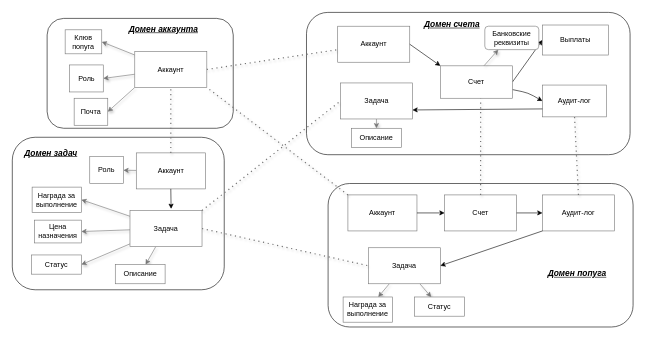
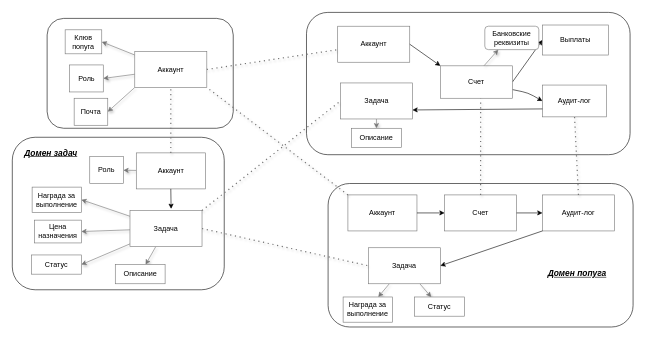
  <mxCell id="0" />
  <mxCell id="1" parent="0" />
  <mxCell id="2" value="" style="rounded=1;whiteSpace=wrap;html=1;fillColor=#FFF;strokeColor=#050505;" parent="1" vertex="1"><mxGeometry x="510" y="20" width="539" height="237" as="geometry" /></mxCell>
  <mxCell id="3" value="" style="rounded=1;whiteSpace=wrap;html=1;fillColor=#FFF;strokeColor=#050505;" parent="1" vertex="1"><mxGeometry x="20" y="228" width="353" height="254" as="geometry" /></mxCell>
  <mxCell id="4" value="" style="rounded=1;whiteSpace=wrap;html=1;fillColor=#FFF;strokeColor=#050505;align=right;" parent="1" vertex="1"><mxGeometry x="78" y="30" width="310" height="183" as="geometry" /></mxCell>
  <mxCell id="5" style="edgeStyle=none;html=1;entryX=1;entryY=0.5;entryDx=0;entryDy=0;shadow=1;strokeColor=#757575;fontSize=14;fontColor=#000000;fillColor=none;" parent="1" source="7" target="8" edge="1"><mxGeometry relative="1" as="geometry" /></mxCell>
  <mxCell id="6" style="edgeStyle=none;html=1;entryX=1;entryY=0.5;entryDx=0;entryDy=0;shadow=1;strokeColor=#757575;fontSize=14;fontColor=#000000;fillColor=none;" parent="1" source="7" target="9" edge="1"><mxGeometry relative="1" as="geometry" /></mxCell>
  <mxCell id="7" value="&lt;font color=&quot;#000000&quot;&gt;Аккаунт&lt;br&gt;&lt;/font&gt;" style="rounded=0;whiteSpace=wrap;html=1;strokeColor=#757575;fillColor=#FFFFFF;" parent="1" vertex="1"><mxGeometry x="224" y="85" width="120" height="60" as="geometry" /></mxCell>
  <mxCell id="8" value="&lt;font color=&quot;#000000&quot;&gt;Роль&lt;br&gt;&lt;/font&gt;" style="rounded=0;whiteSpace=wrap;html=1;strokeColor=#757575;fillColor=#FFFFFF;" parent="1" vertex="1"><mxGeometry x="115.5" y="107.5" width="56" height="45" as="geometry" /></mxCell>
  <mxCell id="9" value="&lt;font color=&quot;#000000&quot;&gt;Клюв попуга&lt;br&gt;&lt;/font&gt;" style="rounded=0;whiteSpace=wrap;html=1;strokeColor=#757575;fillColor=#FFFFFF;" parent="1" vertex="1"><mxGeometry x="108" y="49" width="61" height="40" as="geometry" /></mxCell>
  <mxCell id="10" style="edgeStyle=none;html=1;entryX=1;entryY=0.5;entryDx=0;entryDy=0;shadow=1;strokeColor=#757575;fontSize=14;fontColor=#000000;fillColor=none;" parent="1" source="14" target="22" edge="1"><mxGeometry relative="1" as="geometry" /></mxCell>
  <mxCell id="11" style="edgeStyle=none;html=1;entryX=1;entryY=0.5;entryDx=0;entryDy=0;shadow=1;strokeColor=#757575;fontSize=14;fontColor=#000000;fillColor=none;" parent="1" source="14" target="16" edge="1"><mxGeometry relative="1" as="geometry" /></mxCell>
  <mxCell id="12" style="edgeStyle=none;html=1;entryX=1;entryY=0.5;entryDx=0;entryDy=0;shadow=1;strokeColor=#757575;fontSize=14;fontColor=#000000;fillColor=none;" parent="1" source="14" target="15" edge="1"><mxGeometry relative="1" as="geometry" /></mxCell>
  <mxCell id="13" style="edgeStyle=none;html=1;shadow=1;strokeColor=#757575;fontSize=14;fontColor=#000000;fillColor=none;" parent="1" source="14" target="48" edge="1"><mxGeometry relative="1" as="geometry" /></mxCell>
  <mxCell id="14" value="&lt;font color=&quot;#000000&quot;&gt;Задача&lt;br&gt;&lt;/font&gt;" style="rounded=0;whiteSpace=wrap;html=1;strokeColor=#757575;fillColor=#FFFFFF;" parent="1" vertex="1"><mxGeometry x="216" y="350" width="120" height="60" as="geometry" /></mxCell>
  <mxCell id="15" value="&lt;font color=&quot;#000000&quot;&gt;Цена назначения&lt;br&gt;&lt;/font&gt;" style="rounded=0;whiteSpace=wrap;html=1;strokeColor=#757575;fillColor=#FFFFFF;" parent="1" vertex="1"><mxGeometry x="57" y="366" width="78" height="38" as="geometry" /></mxCell>
  <mxCell id="16" value="&lt;font color=&quot;#000000&quot;&gt;Награда за выполнение&lt;br&gt;&lt;/font&gt;" style="rounded=0;whiteSpace=wrap;html=1;strokeColor=#757575;fillColor=#FFFFFF;" parent="1" vertex="1"><mxGeometry x="53" y="311" width="82" height="42" as="geometry" /></mxCell>
  <mxCell id="17" style="edgeStyle=none;html=1;exitX=1;exitY=0.5;exitDx=0;exitDy=0;entryX=0;entryY=0.5;entryDx=0;entryDy=0;strokeColor=#000000;fontColor=#000000;fillColor=#000000;" parent="1" source="19" target="20" edge="1"><mxGeometry relative="1" as="geometry" /></mxCell>
  <mxCell id="18" style="edgeStyle=none;html=1;entryX=0;entryY=0.5;entryDx=0;entryDy=0;strokeColor=#000000;fontColor=#000000;fillColor=#000000;" parent="1" source="19" target="21" edge="1"><mxGeometry relative="1" as="geometry"><Array as="points"><mxPoint x="879" y="154" /></Array></mxGeometry></mxCell>
  <mxCell id="19" value="&lt;font color=&quot;#000000&quot;&gt;Счет&lt;br&gt;&lt;/font&gt;" style="rounded=0;whiteSpace=wrap;html=1;strokeColor=#757575;fillColor=#FFFFFF;" parent="1" vertex="1"><mxGeometry x="733" y="109" width="120" height="54" as="geometry" /></mxCell>
  <mxCell id="20" value="&lt;font color=&quot;#000000&quot;&gt;Выплаты&lt;br&gt;&lt;/font&gt;" style="rounded=0;whiteSpace=wrap;html=1;strokeColor=#757575;fillColor=#FFFFFF;" parent="1" vertex="1"><mxGeometry x="903" y="41" width="110" height="50" as="geometry" /></mxCell>
  <mxCell id="21" value="&lt;font color=&quot;#000000&quot;&gt;Аудит-лог&lt;br&gt;&lt;/font&gt;" style="rounded=0;whiteSpace=wrap;html=1;strokeColor=#757575;fillColor=#FFFFFF;" parent="1" vertex="1"><mxGeometry x="903" y="141" width="107" height="53" as="geometry" /></mxCell>
  <mxCell id="22" value="&lt;font color=&quot;#000000&quot;&gt;Статус&lt;br&gt;&lt;/font&gt;" style="rounded=0;whiteSpace=wrap;html=1;strokeColor=#757575;fillColor=#FFFFFF;" parent="1" vertex="1"><mxGeometry x="52" y="424" width="83" height="32" as="geometry" /></mxCell>
  <mxCell id="23" style="edgeStyle=none;html=1;shadow=1;strokeColor=#757575;fontSize=14;fontColor=#000000;fillColor=none;" parent="1" source="24" target="47" edge="1"><mxGeometry relative="1" as="geometry" /></mxCell>
  <mxCell id="24" value="&lt;font color=&quot;#000000&quot;&gt;Аккаунт&lt;br&gt;&lt;/font&gt;" style="rounded=0;whiteSpace=wrap;html=1;strokeColor=#757575;fillColor=#FFFFFF;" parent="1" vertex="1"><mxGeometry x="226.5" y="254" width="115" height="60" as="geometry" /></mxCell>
  <mxCell id="25" value="" style="edgeStyle=none;html=1;strokeColor=#000000;fontColor=#000000;fillColor=#000000;entryX=0.571;entryY=-0.047;entryDx=0;entryDy=0;exitX=0.5;exitY=1;exitDx=0;exitDy=0;entryPerimeter=0;" parent="1" source="24" target="14" edge="1"><mxGeometry relative="1" as="geometry"><mxPoint x="170" y="380.737" as="sourcePoint" /><mxPoint x="135" y="394" as="targetPoint" /></mxGeometry></mxCell>
  <mxCell id="26" value="&lt;font color=&quot;#000000&quot;&gt;Аккаунт&lt;br&gt;&lt;/font&gt;" style="rounded=0;whiteSpace=wrap;html=1;strokeColor=#757575;fillColor=#FFFFFF;" parent="1" vertex="1"><mxGeometry x="562" y="43" width="120" height="60" as="geometry" /></mxCell>
  <mxCell id="27" value="" style="rounded=1;whiteSpace=wrap;html=1;fillColor=#FFF;strokeColor=#050505;" parent="1" vertex="1"><mxGeometry x="546" y="305" width="508" height="239" as="geometry" /></mxCell>
  <mxCell id="28" value="&lt;font color=&quot;#000000&quot;&gt;Аккаунт&lt;br&gt;&lt;/font&gt;" style="rounded=0;whiteSpace=wrap;html=1;strokeColor=#757575;fillColor=#FFFFFF;" parent="1" vertex="1"><mxGeometry x="579" y="324" width="115" height="60" as="geometry" /></mxCell>
  <mxCell id="29" style="edgeStyle=none;html=1;shadow=1;strokeColor=#757575;fontSize=14;fontColor=#000000;fillColor=none;" parent="1" source="30" target="49" edge="1"><mxGeometry relative="1" as="geometry" /></mxCell>
  <mxCell id="30" value="&lt;font color=&quot;#000000&quot;&gt;Задача&lt;br&gt;&lt;/font&gt;" style="rounded=0;whiteSpace=wrap;html=1;strokeColor=#757575;fillColor=#FFFFFF;" parent="1" vertex="1"><mxGeometry x="566.5" y="137.5" width="120" height="60" as="geometry" /></mxCell>
  <mxCell id="31" value="&lt;font color=&quot;#000000&quot;&gt;Счет&lt;br&gt;&lt;/font&gt;" style="rounded=0;whiteSpace=wrap;html=1;strokeColor=#757575;fillColor=#FFFFFF;" parent="1" vertex="1"><mxGeometry x="740" y="324" width="120" height="60" as="geometry" /></mxCell>
  <mxCell id="32" style="edgeStyle=none;html=1;shadow=1;strokeColor=#757575;fontSize=14;fontColor=#000000;fillColor=none;" parent="1" source="34" target="55" edge="1"><mxGeometry relative="1" as="geometry" /></mxCell>
  <mxCell id="33" style="edgeStyle=none;html=1;shadow=1;strokeColor=#757575;fontSize=14;fontColor=#000000;fillColor=none;" parent="1" source="34" target="56" edge="1"><mxGeometry relative="1" as="geometry" /></mxCell>
  <mxCell id="34" value="&lt;font color=&quot;#000000&quot;&gt;Задача&lt;br&gt;&lt;/font&gt;" style="rounded=0;whiteSpace=wrap;html=1;strokeColor=#757575;fillColor=#FFFFFF;" parent="1" vertex="1"><mxGeometry x="613" y="412" width="120" height="60" as="geometry" /></mxCell>
  <mxCell id="35" value="&lt;font color=&quot;#000000&quot;&gt;Аудит-лог&lt;br&gt;&lt;/font&gt;" style="rounded=0;whiteSpace=wrap;html=1;strokeColor=#757575;fillColor=#FFFFFF;" parent="1" vertex="1"><mxGeometry x="903" y="324" width="120" height="60" as="geometry" /></mxCell>
  <mxCell id="36" value="" style="endArrow=none;dashed=1;html=1;dashPattern=1 3;strokeWidth=2;shadow=1;strokeColor=#757575;fillColor=none;exitX=1;exitY=0.5;exitDx=0;exitDy=0;" parent="1" source="7" target="26" edge="1"><mxGeometry width="50" height="50" relative="1" as="geometry"><mxPoint x="532" y="197" as="sourcePoint" /><mxPoint x="582" y="147" as="targetPoint" /></mxGeometry></mxCell>
  <mxCell id="37" value="" style="endArrow=none;dashed=1;html=1;dashPattern=1 3;strokeWidth=2;shadow=1;strokeColor=#757575;fillColor=none;exitX=0.5;exitY=0;exitDx=0;exitDy=0;entryX=0.5;entryY=1;entryDx=0;entryDy=0;" parent="1" source="24" target="7" edge="1"><mxGeometry width="50" height="50" relative="1" as="geometry"><mxPoint x="354" y="125" as="sourcePoint" /><mxPoint x="562" y="102.493" as="targetPoint" /></mxGeometry></mxCell>
  <mxCell id="38" value="" style="endArrow=none;dashed=1;html=1;dashPattern=1 3;strokeWidth=2;shadow=1;strokeColor=#757575;fillColor=none;exitX=0;exitY=0;exitDx=0;exitDy=0;entryX=1;entryY=1;entryDx=0;entryDy=0;" parent="1" source="28" target="7" edge="1"><mxGeometry width="50" height="50" relative="1" as="geometry"><mxPoint x="294" y="264" as="sourcePoint" /><mxPoint x="294" y="155" as="targetPoint" /></mxGeometry></mxCell>
  <mxCell id="39" value="" style="endArrow=none;dashed=1;html=1;dashPattern=1 3;strokeWidth=2;shadow=1;strokeColor=#757575;fillColor=none;exitX=1;exitY=0;exitDx=0;exitDy=0;entryX=0;entryY=0.5;entryDx=0;entryDy=0;" parent="1" source="14" target="30" edge="1"><mxGeometry width="50" height="50" relative="1" as="geometry"><mxPoint x="589" y="334" as="sourcePoint" /><mxPoint x="354" y="155" as="targetPoint" /></mxGeometry></mxCell>
  <mxCell id="40" value="" style="endArrow=none;dashed=1;html=1;dashPattern=1 3;strokeWidth=2;shadow=1;strokeColor=#757575;fillColor=none;exitX=1;exitY=0.5;exitDx=0;exitDy=0;entryX=0;entryY=0.5;entryDx=0;entryDy=0;" parent="1" source="14" target="34" edge="1"><mxGeometry width="50" height="50" relative="1" as="geometry"><mxPoint x="346" y="360" as="sourcePoint" /><mxPoint x="579" y="187" as="targetPoint" /></mxGeometry></mxCell>
  <mxCell id="41" value="" style="endArrow=none;dashed=1;html=1;dashPattern=1 3;strokeWidth=2;shadow=1;strokeColor=#757575;fillColor=none;entryX=0.559;entryY=1.008;entryDx=0;entryDy=0;entryPerimeter=0;exitX=0.5;exitY=0;exitDx=0;exitDy=0;" parent="1" source="31" target="19" edge="1"><mxGeometry width="50" height="50" relative="1" as="geometry"><mxPoint x="753" y="278" as="sourcePoint" /><mxPoint x="803" y="228" as="targetPoint" /></mxGeometry></mxCell>
  <mxCell id="42" value="" style="endArrow=none;dashed=1;html=1;dashPattern=1 3;strokeWidth=2;shadow=1;strokeColor=#757575;fillColor=none;entryX=0.5;entryY=1;entryDx=0;entryDy=0;exitX=0.5;exitY=0;exitDx=0;exitDy=0;" parent="1" source="35" target="21" edge="1"><mxGeometry width="50" height="50" relative="1" as="geometry"><mxPoint x="810" y="334" as="sourcePoint" /><mxPoint x="807.08" y="126.48" as="targetPoint" /></mxGeometry></mxCell>
  <mxCell id="43" value="&lt;font style=&quot;font-size: 14px;&quot; color=&quot;#000000&quot;&gt;&lt;b&gt;&lt;i&gt;&lt;u&gt;Домен задач&lt;/u&gt;&lt;/i&gt;&lt;/b&gt;&lt;/font&gt;" style="text;strokeColor=none;align=center;fillColor=none;html=1;verticalAlign=middle;whiteSpace=wrap;rounded=0;" parent="1" vertex="1"><mxGeometry x="30" y="239" width="109" height="30" as="geometry" /></mxCell>
  <mxCell id="44" value="&lt;font style=&quot;font-size: 14px;&quot; color=&quot;#000000&quot;&gt;&lt;b&gt;&lt;i&gt;&lt;u&gt;Домен попуга&lt;/u&gt;&lt;/i&gt;&lt;/b&gt;&lt;/font&gt;" style="text;strokeColor=none;align=center;fillColor=none;html=1;verticalAlign=middle;whiteSpace=wrap;rounded=0;" parent="1" vertex="1"><mxGeometry x="891" y="440" width="140" height="30" as="geometry" /></mxCell>
- <mxCell id="45" value="&lt;font style=&quot;font-size: 14px;&quot; color=&quot;#000000&quot;&gt;&lt;b&gt;&lt;i&gt;&lt;u&gt;Домен счета&lt;/u&gt;&lt;/i&gt;&lt;/b&gt;&lt;/font&gt;" style="text;strokeColor=none;align=center;fillColor=none;html=1;verticalAlign=middle;whiteSpace=wrap;rounded=0;" parent="1" vertex="1"><mxGeometry x="698" y="25" width="109" height="30" as="geometry" /></mxCell>
- <mxCell id="46" value="&lt;font style=&quot;font-size: 14px;&quot; color=&quot;#000000&quot;&gt;&lt;b&gt;&lt;i&gt;&lt;u&gt;Домен аккаунта&lt;/u&gt;&lt;/i&gt;&lt;/b&gt;&lt;/font&gt;" style="text;strokeColor=none;align=center;fillColor=none;html=1;verticalAlign=middle;whiteSpace=wrap;rounded=0;" parent="1" vertex="1"><mxGeometry x="212" y="33" width="120" height="30" as="geometry" /></mxCell>
  <mxCell id="47" value="&lt;font color=&quot;#000000&quot;&gt;Роль&lt;br&gt;&lt;/font&gt;" style="rounded=0;whiteSpace=wrap;html=1;strokeColor=#757575;fillColor=#FFFFFF;" parent="1" vertex="1"><mxGeometry x="149" y="260" width="56" height="45" as="geometry" /></mxCell>
  <mxCell id="48" value="&lt;font color=&quot;#000000&quot;&gt;Описание&lt;br&gt;&lt;/font&gt;" style="rounded=0;whiteSpace=wrap;html=1;strokeColor=#757575;fillColor=#FFFFFF;" parent="1" vertex="1"><mxGeometry x="191.5" y="440" width="83" height="32" as="geometry" /></mxCell>
  <mxCell id="49" value="&lt;font color=&quot;#000000&quot;&gt;Описание&lt;br&gt;&lt;/font&gt;" style="rounded=0;whiteSpace=wrap;html=1;strokeColor=#757575;fillColor=#FFFFFF;" parent="1" vertex="1"><mxGeometry x="585" y="213" width="83" height="32" as="geometry" /></mxCell>
  <mxCell id="50" style="edgeStyle=none;html=1;entryX=1;entryY=0.75;entryDx=0;entryDy=0;strokeColor=#000000;fontColor=#000000;fillColor=#000000;exitX=0;exitY=0.75;exitDx=0;exitDy=0;" parent="1" source="21" target="30" edge="1"><mxGeometry relative="1" as="geometry"><mxPoint x="863" y="154.477" as="sourcePoint" /><mxPoint x="913" y="177.5" as="targetPoint" /><Array as="points" /></mxGeometry></mxCell>
  <mxCell id="51" style="edgeStyle=none;html=1;exitX=1;exitY=0.5;exitDx=0;exitDy=0;entryX=0;entryY=0;entryDx=0;entryDy=0;strokeColor=#000000;fontColor=#000000;fillColor=#000000;" parent="1" source="26" target="19" edge="1"><mxGeometry relative="1" as="geometry"><mxPoint x="863" y="132.5" as="sourcePoint" /><mxPoint x="913" y="96" as="targetPoint" /></mxGeometry></mxCell>
  <mxCell id="52" style="edgeStyle=none;html=1;exitX=1;exitY=0.5;exitDx=0;exitDy=0;entryX=0;entryY=0.5;entryDx=0;entryDy=0;strokeColor=#000000;fontColor=#000000;fillColor=#000000;" parent="1" source="28" target="31" edge="1"><mxGeometry relative="1" as="geometry"><mxPoint x="873" y="142.5" as="sourcePoint" /><mxPoint x="923" y="106" as="targetPoint" /></mxGeometry></mxCell>
  <mxCell id="53" style="edgeStyle=none;html=1;exitX=0;exitY=1;exitDx=0;exitDy=0;entryX=1;entryY=0.5;entryDx=0;entryDy=0;strokeColor=#000000;fontColor=#000000;fillColor=#000000;" parent="1" source="35" target="34" edge="1"><mxGeometry relative="1" as="geometry"><mxPoint x="792" y="553.5" as="sourcePoint" /><mxPoint x="842" y="517" as="targetPoint" /></mxGeometry></mxCell>
  <mxCell id="54" style="edgeStyle=none;html=1;exitX=1;exitY=0.5;exitDx=0;exitDy=0;entryX=0;entryY=0.5;entryDx=0;entryDy=0;strokeColor=#000000;fontColor=#000000;fillColor=#000000;" parent="1" source="31" target="35" edge="1"><mxGeometry relative="1" as="geometry"><mxPoint x="802" y="563.5" as="sourcePoint" /><mxPoint x="852" y="527" as="targetPoint" /></mxGeometry></mxCell>
  <mxCell id="55" value="&lt;font color=&quot;#000000&quot;&gt;Награда за выполнение&lt;br&gt;&lt;/font&gt;" style="rounded=0;whiteSpace=wrap;html=1;strokeColor=#757575;fillColor=#FFFFFF;" parent="1" vertex="1"><mxGeometry x="571" y="494" width="82" height="42" as="geometry" /></mxCell>
  <mxCell id="56" value="&lt;font color=&quot;#000000&quot;&gt;Статус&lt;br&gt;&lt;/font&gt;" style="rounded=0;whiteSpace=wrap;html=1;strokeColor=#757575;fillColor=#FFFFFF;" parent="1" vertex="1"><mxGeometry x="690" y="494" width="83" height="32" as="geometry" /></mxCell>
  <mxCell id="57" value="&lt;font color=&quot;#000000&quot;&gt;Банковские реквизиты&lt;br&gt;&lt;/font&gt;" style="whiteSpace=wrap;html=1;strokeColor=#757575;fillColor=#FFFFFF;rounded=1;" vertex="1" parent="1"><mxGeometry x="807" y="43" width="90" height="39" as="geometry" /></mxCell>
  <mxCell id="58" value="&lt;font color=&quot;#000000&quot;&gt;Почта&lt;br&gt;&lt;/font&gt;" style="rounded=0;whiteSpace=wrap;html=1;strokeColor=#757575;fillColor=#FFFFFF;" vertex="1" parent="1"><mxGeometry x="123" y="163" width="56" height="45" as="geometry" /></mxCell>
  <mxCell id="59" style="edgeStyle=none;html=1;entryX=1;entryY=0.5;entryDx=0;entryDy=0;shadow=1;strokeColor=#757575;fontSize=14;fontColor=#000000;fillColor=none;exitX=0;exitY=1;exitDx=0;exitDy=0;" edge="1" parent="1" source="7" target="58"><mxGeometry relative="1" as="geometry"><mxPoint x="234" y="133" as="sourcePoint" /><mxPoint x="181.5" y="140" as="targetPoint" /></mxGeometry></mxCell>
  <mxCell id="60" style="edgeStyle=none;html=1;entryX=0.25;entryY=1;entryDx=0;entryDy=0;shadow=1;strokeColor=#757575;fontSize=14;fontColor=#000000;fillColor=none;exitX=0.607;exitY=-0.006;exitDx=0;exitDy=0;exitPerimeter=0;" edge="1" parent="1" source="19" target="57"><mxGeometry relative="1" as="geometry"><mxPoint x="799" y="109" as="sourcePoint" /><mxPoint x="754" y="149.5" as="targetPoint" /></mxGeometry></mxCell>
